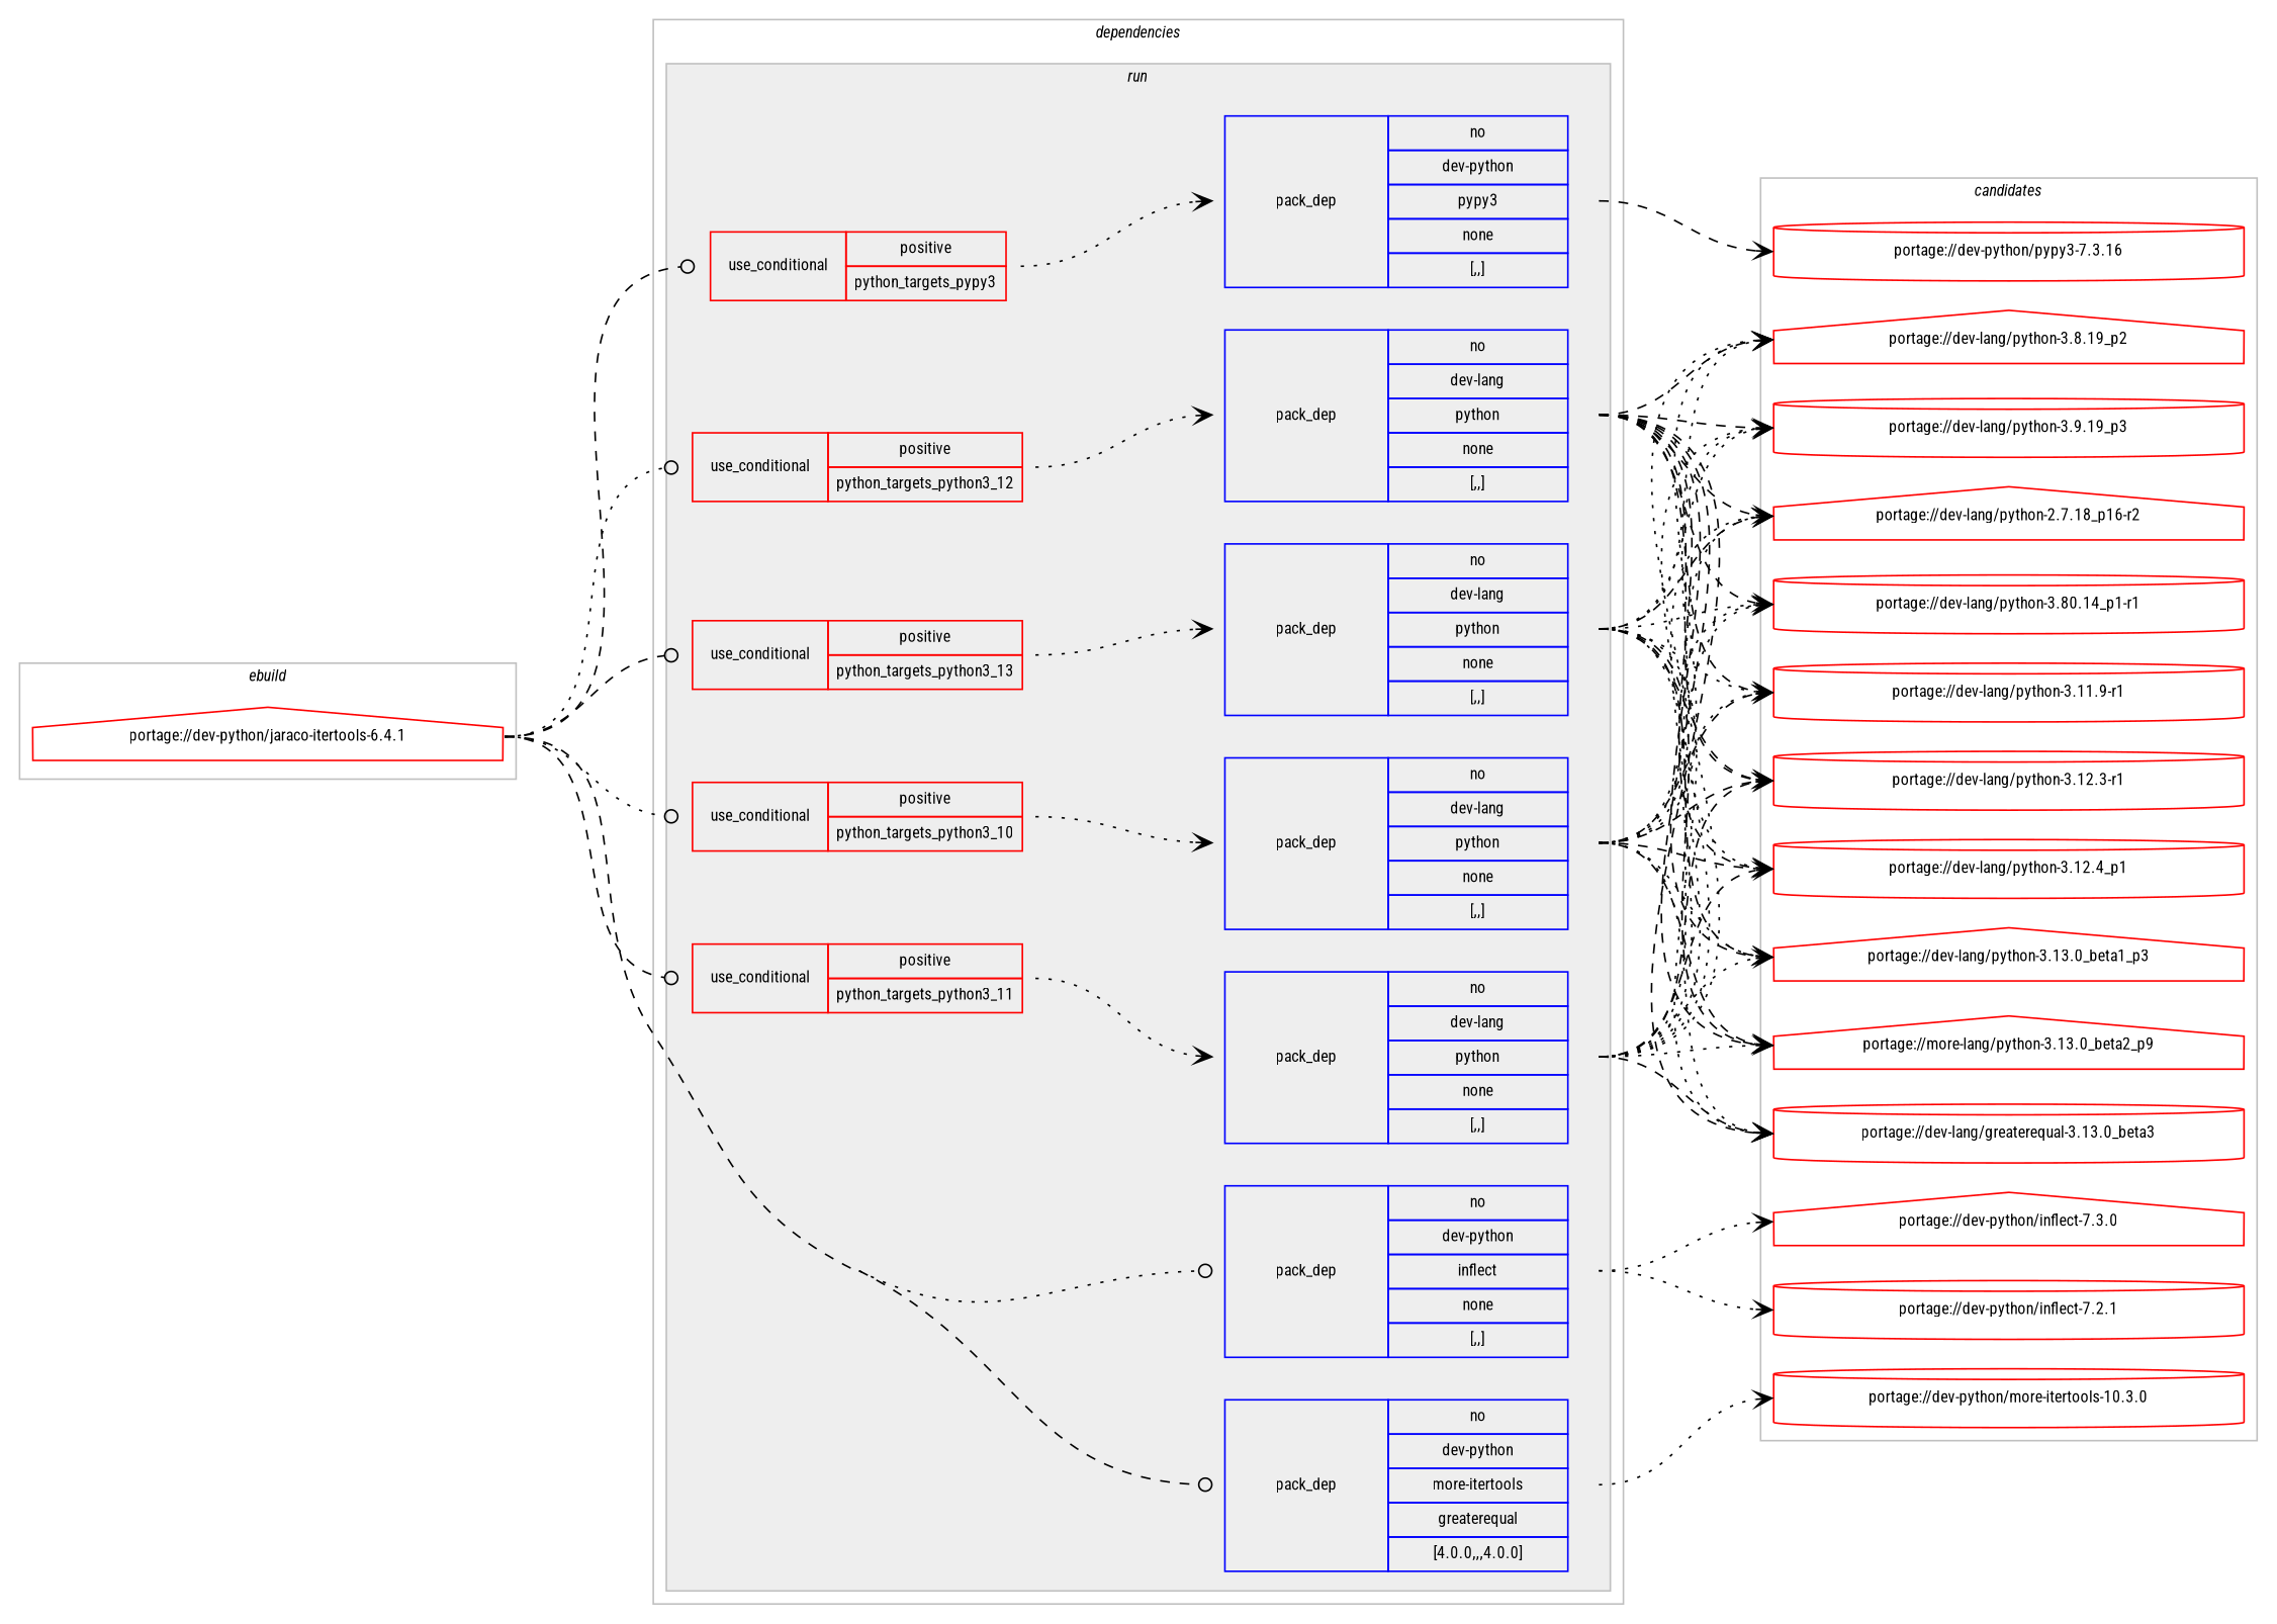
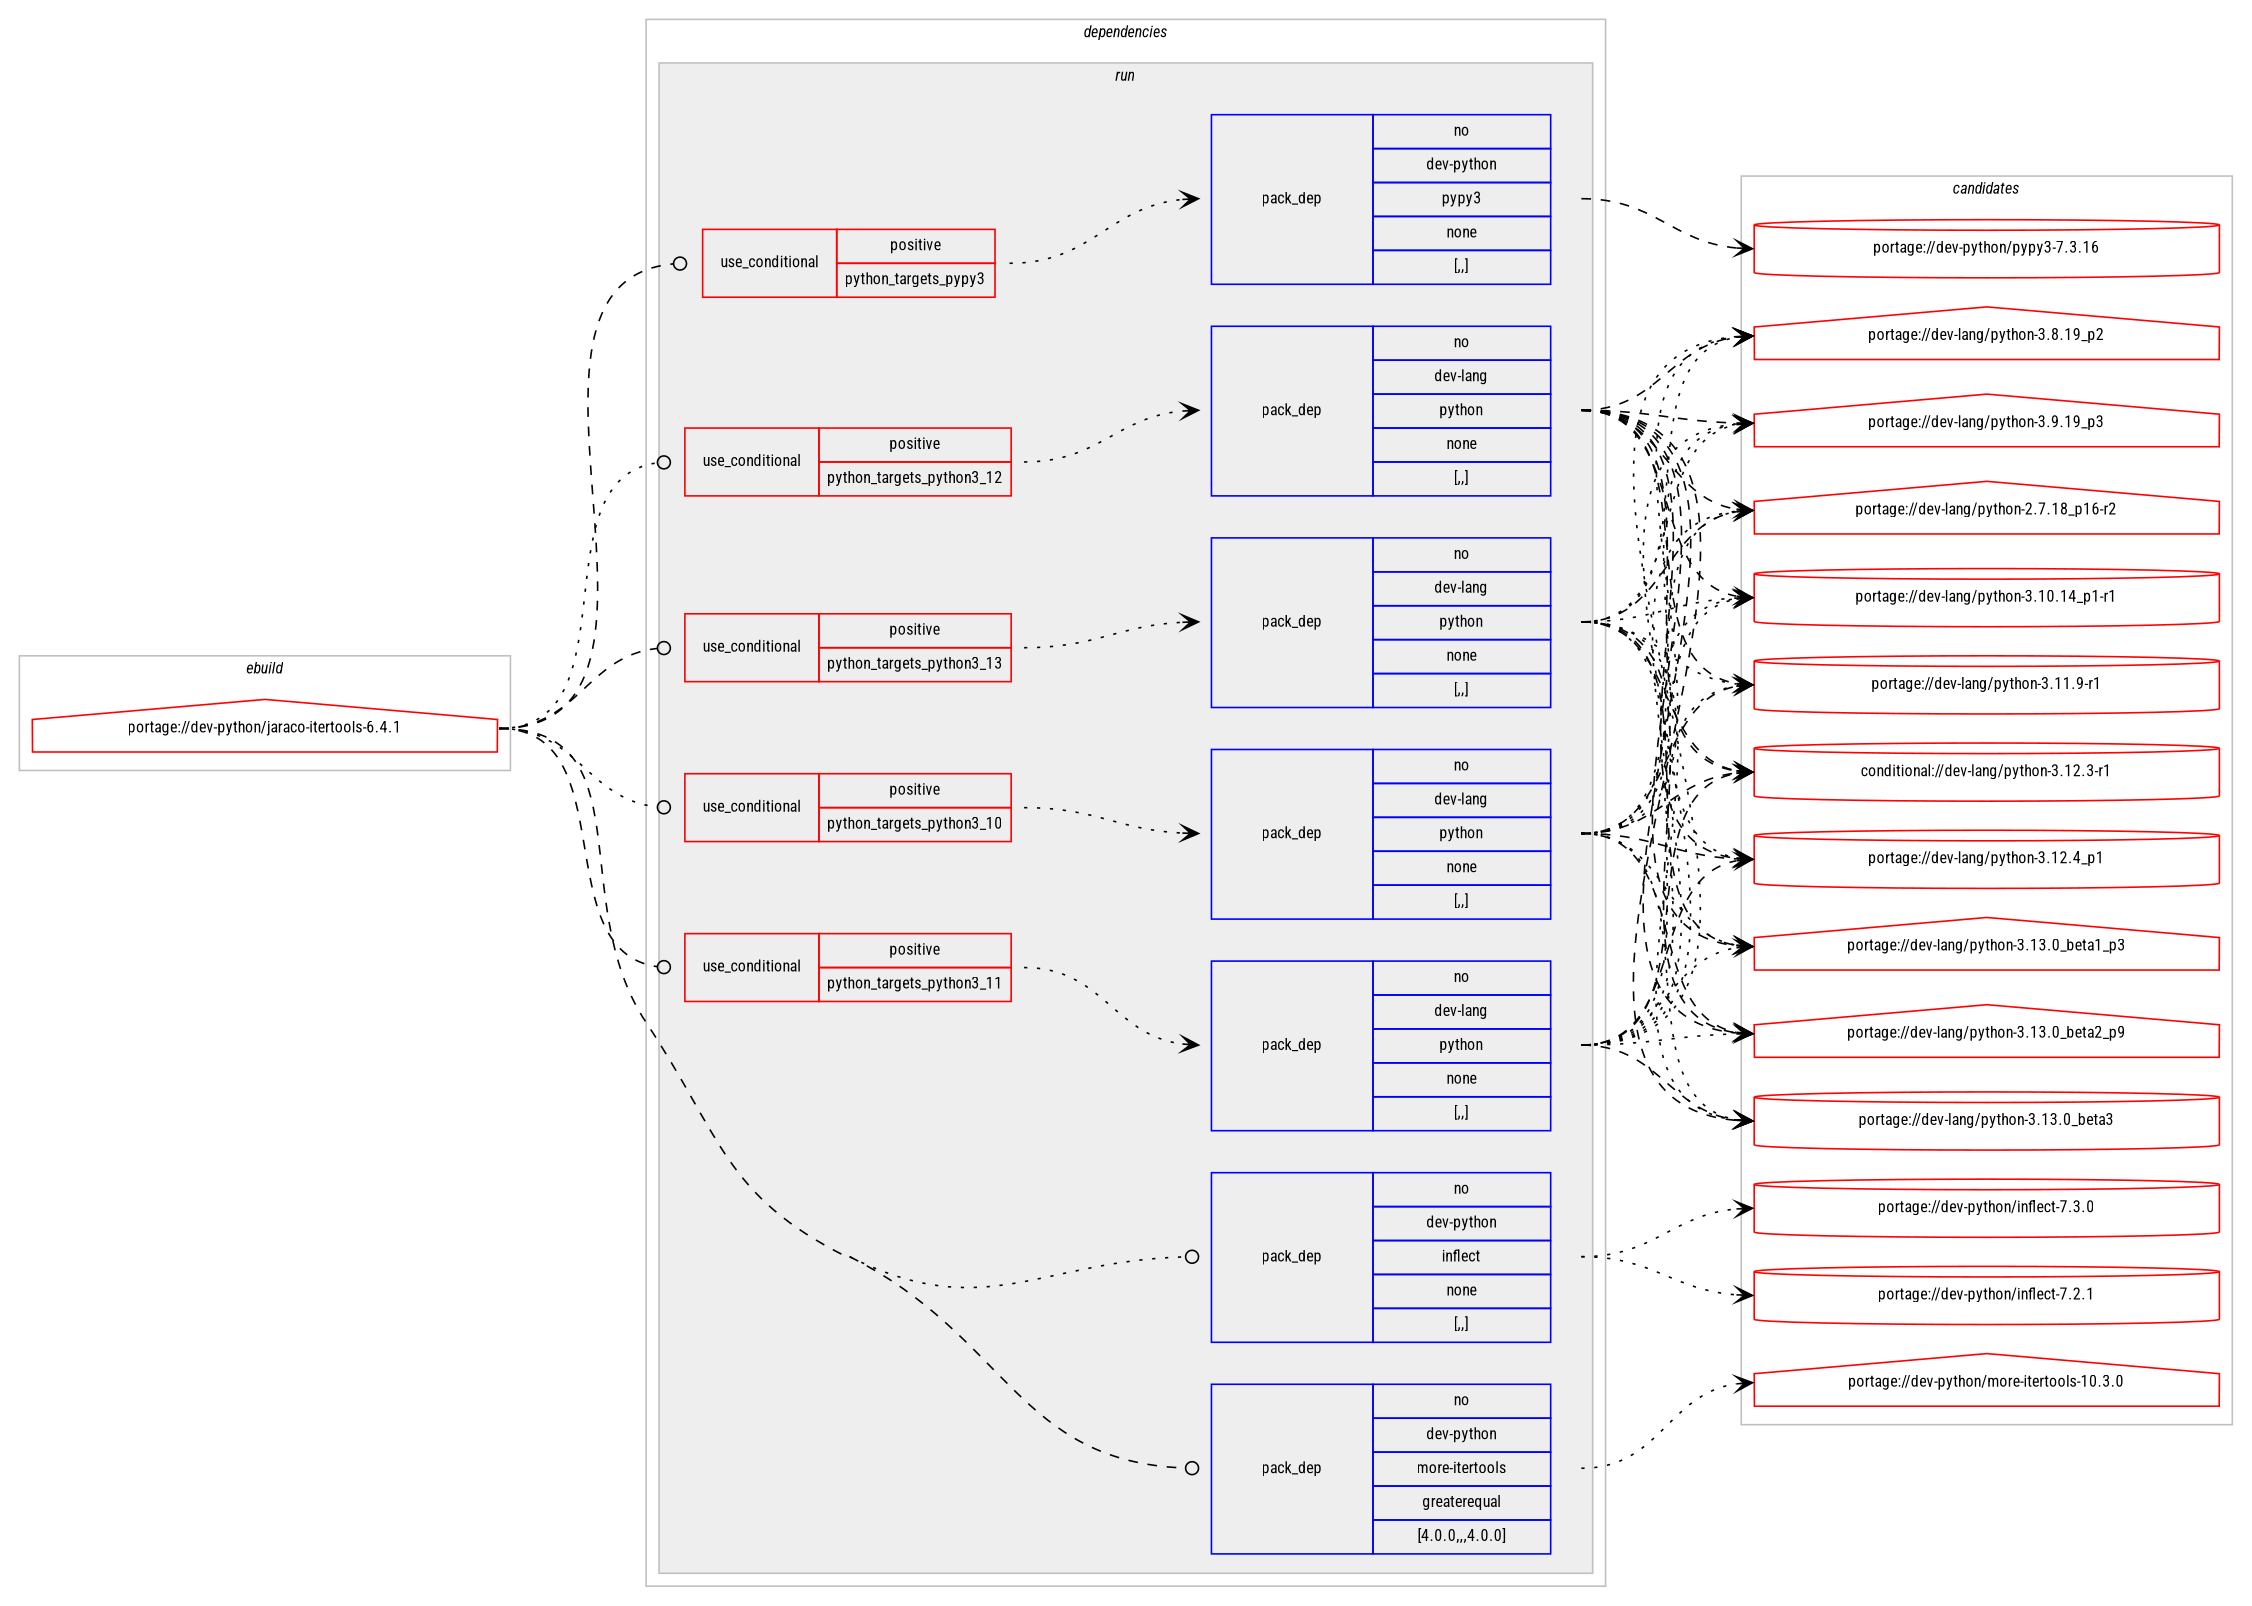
  digraph {
    compound=true
    concentrate=true
    fontname="Roboto Condensed"
    fontsize=10
    newrank=true
    rankdir=LR
    ranksep=1.5
    node [color=red fontname="Roboto Condensed" fontsize=10 shape=none]
    edge [arrowhead=vee fontname="Roboto Condensed" headport=w style=dotted tailport=e weight=100]
    n1 [label="portage://dev-python/jaraco-itertools-6.4.1" shape=house width=4]
    n2 [color=blue label=<<TABLE BORDER="0" CELLBORDER="1" CELLSPACING="0" CELLPADDING="4" WIDTH="220"><TR><TD ROWSPAN="6" CELLPADDING="30">pack_dep</TD></TR><TR><TD WIDTH="110">no</TD></TR><TR><TD>dev-python</TD></TR><TR><TD>pypy3</TD></TR><TR><TD>none</TD></TR><TR><TD>[,,]</TD></TR></TABLE>>]
    n3 [label=<<TABLE BORDER="0" CELLBORDER="1" CELLSPACING="0" CELLPADDING="4"><TR><TD ROWSPAN="3" CELLPADDING="10">use_conditional</TD></TR><TR><TD>positive</TD></TR><TR><TD>python_targets_pypy3</TD></TR></TABLE>>]
    n4 [color=blue label=<<TABLE BORDER="0" CELLBORDER="1" CELLSPACING="0" CELLPADDING="4" WIDTH="220"><TR><TD ROWSPAN="6" CELLPADDING="30">pack_dep</TD></TR><TR><TD WIDTH="110">no</TD></TR><TR><TD>dev-lang</TD></TR><TR><TD>python</TD></TR><TR><TD>none</TD></TR><TR><TD>[,,]</TD></TR></TABLE>>]
    n5 [label=<<TABLE BORDER="0" CELLBORDER="1" CELLSPACING="0" CELLPADDING="4"><TR><TD ROWSPAN="3" CELLPADDING="10">use_conditional</TD></TR><TR><TD>positive</TD></TR><TR><TD>python_targets_python3_10</TD></TR></TABLE>>]
    n6 [color=blue label=<<TABLE BORDER="0" CELLBORDER="1" CELLSPACING="0" CELLPADDING="4" WIDTH="220"><TR><TD ROWSPAN="6" CELLPADDING="30">pack_dep</TD></TR><TR><TD WIDTH="110">no</TD></TR><TR><TD>dev-lang</TD></TR><TR><TD>python</TD></TR><TR><TD>none</TD></TR><TR><TD>[,,]</TD></TR></TABLE>>]
    n7 [label=<<TABLE BORDER="0" CELLBORDER="1" CELLSPACING="0" CELLPADDING="4"><TR><TD ROWSPAN="3" CELLPADDING="10">use_conditional</TD></TR><TR><TD>positive</TD></TR><TR><TD>python_targets_python3_11</TD></TR></TABLE>>]
    n8 [color=blue label=<<TABLE BORDER="0" CELLBORDER="1" CELLSPACING="0" CELLPADDING="4" WIDTH="220"><TR><TD ROWSPAN="6" CELLPADDING="30">pack_dep</TD></TR><TR><TD WIDTH="110">no</TD></TR><TR><TD>dev-lang</TD></TR><TR><TD>python</TD></TR><TR><TD>none</TD></TR><TR><TD>[,,]</TD></TR></TABLE>>]
    n9 [label=<<TABLE BORDER="0" CELLBORDER="1" CELLSPACING="0" CELLPADDING="4"><TR><TD ROWSPAN="3" CELLPADDING="10">use_conditional</TD></TR><TR><TD>positive</TD></TR><TR><TD>python_targets_python3_12</TD></TR></TABLE>>]
    n10 [color=blue label=<<TABLE BORDER="0" CELLBORDER="1" CELLSPACING="0" CELLPADDING="4" WIDTH="220"><TR><TD ROWSPAN="6" CELLPADDING="30">pack_dep</TD></TR><TR><TD WIDTH="110">no</TD></TR><TR><TD>dev-lang</TD></TR><TR><TD>python</TD></TR><TR><TD>none</TD></TR><TR><TD>[,,]</TD></TR></TABLE>>]
    n11 [label=<<TABLE BORDER="0" CELLBORDER="1" CELLSPACING="0" CELLPADDING="4"><TR><TD ROWSPAN="3" CELLPADDING="10">use_conditional</TD></TR><TR><TD>positive</TD></TR><TR><TD>python_targets_python3_13</TD></TR></TABLE>>]
    n12 [color=blue label=<<TABLE BORDER="0" CELLBORDER="1" CELLSPACING="0" CELLPADDING="4" WIDTH="220"><TR><TD ROWSPAN="6" CELLPADDING="30">pack_dep</TD></TR><TR><TD WIDTH="110">no</TD></TR><TR><TD>dev-python</TD></TR><TR><TD>inflect</TD></TR><TR><TD>none</TD></TR><TR><TD>[,,]</TD></TR></TABLE>>]
    n13 [color=blue label=<<TABLE BORDER="0" CELLBORDER="1" CELLSPACING="0" CELLPADDING="4" WIDTH="220"><TR><TD ROWSPAN="6" CELLPADDING="30">pack_dep</TD></TR><TR><TD WIDTH="110">no</TD></TR><TR><TD>dev-python</TD></TR><TR><TD>more-itertools</TD></TR><TR><TD>greaterequal</TD></TR><TR><TD>[4.0.0,,,4.0.0]</TD></TR></TABLE>>]
    n14 [label="portage://dev-python/pypy3-7.3.16" shape=cylinder width=4]
    n15 [label="portage://dev-lang/python-2.7.18_p16-r2" shape=house width=4]
-   n16 [label="portage://dev-lang/python-3.80.14_p1-r1" shape=cylinder width=4]
+   n16 [label="portage://dev-lang/python-3.10.14_p1-r1" shape=cylinder width=4]
    n17 [label="portage://dev-lang/python-3.11.9-r1" shape=cylinder width=4]
-   n18 [label="portage://dev-lang/python-3.12.3-r1" shape=cylinder width=4]
+   n18 [label="conditional://dev-lang/python-3.12.3-r1" shape=cylinder width=4]
    n19 [label="portage://dev-lang/python-3.12.4_p1" shape=cylinder width=4]
    n20 [label="portage://dev-lang/python-3.13.0_beta1_p3" shape=house width=4]
-   n21 [label="portage://more-lang/python-3.13.0_beta2_p9" shape=house width=4]
-   n22 [label="portage://dev-lang/greaterequal-3.13.0_beta3" shape=cylinder width=4]
+   n21 [label="portage://dev-lang/python-3.13.0_beta2_p9" shape=house width=4]
+   n22 [label="portage://dev-lang/python-3.13.0_beta3" shape=cylinder width=4]
    n23 [label="portage://dev-lang/python-3.8.19_p2" shape=house width=4]
-   n24 [label="portage://dev-lang/python-3.9.19_p3" shape=cylinder width=4]
+   n24 [label="portage://dev-lang/python-3.9.19_p3" shape=house width=4]
    n25 [label="portage://dev-python/inflect-7.2.1" shape=cylinder width=4]
-   n26 [label="portage://dev-python/inflect-7.3.0" shape=house width=4]
-   n27 [label="portage://dev-python/more-itertools-10.3.0" shape=cylinder width=4]
+   n26 [label="portage://dev-python/inflect-7.3.0" shape=cylinder width=4]
+   n27 [label="portage://dev-python/more-itertools-10.3.0" shape=house width=4]
    subgraph cluster_1 {
      color=gray
      label=<<i>ebuild</i>>
      rank=same
      n1
    }
    subgraph cluster_2 {
      color=gray
      label=<<i>dependencies</i>>
      subgraph cluster_3 {
        color=gray
        fillcolor="#eeeeee"
        label=<<i>compile</i>>
        style=filled
      }
      subgraph cluster_4 {
        color=gray
        fillcolor="#eeeeee"
        label=<<i>compile and run</i>>
        style=filled
      }
      subgraph cluster_5 {
        color=gray
        fillcolor="#eeeeee"
        label=<<i>run</i>>
        style=filled
        subgraph sub_6 {
          color=gray
          fillcolor="#eeeeee"
          label=<<i>run</i>>
          style=filled
          n3
          subgraph sub_7 {
            color=gray
            fillcolor="#eeeeee"
            label=<<i>run</i>>
            style=filled
            n2
          }
        }
        subgraph sub_8 {
          color=gray
          fillcolor="#eeeeee"
          label=<<i>run</i>>
          style=filled
          n5
          subgraph sub_9 {
            color=gray
            fillcolor="#eeeeee"
            label=<<i>run</i>>
            style=filled
            n4
          }
        }
        subgraph sub_10 {
          color=gray
          fillcolor="#eeeeee"
          label=<<i>run</i>>
          style=filled
          n7
          subgraph sub_11 {
            color=gray
            fillcolor="#eeeeee"
            label=<<i>run</i>>
            style=filled
            n6
          }
        }
        subgraph sub_12 {
          color=gray
          fillcolor="#eeeeee"
          label=<<i>run</i>>
          style=filled
          n9
          subgraph sub_13 {
            color=gray
            fillcolor="#eeeeee"
            label=<<i>run</i>>
            style=filled
            n8
          }
        }
        subgraph sub_14 {
          color=gray
          fillcolor="#eeeeee"
          label=<<i>run</i>>
          style=filled
          n11
          subgraph sub_15 {
            color=gray
            fillcolor="#eeeeee"
            label=<<i>run</i>>
            style=filled
            n10
          }
        }
        subgraph sub_16 {
          color=gray
          fillcolor="#eeeeee"
          label=<<i>run</i>>
          style=filled
          n12
        }
        subgraph sub_17 {
          color=gray
          fillcolor="#eeeeee"
          label=<<i>run</i>>
          style=filled
          n13
        }
      }
    }
    subgraph cluster_18 {
      color=gray
      label=<<i>candidates</i>>
      rank=same
      subgraph sub_19 {
        color=black
        label=<<i>candidates</i>>
        nodesep=1
        rank=same
        n14
      }
      subgraph sub_20 {
        color=black
        label=<<i>candidates</i>>
        nodesep=1
        rank=same
        n15
        n16
        n17
        n18
        n19
        n20
        n21
        n22
        n23
        n24
      }
      subgraph sub_21 {
        color=black
        label=<<i>candidates</i>>
        nodesep=1
        rank=same
        n15
        n16
        n17
        n18
        n19
        n20
        n21
        n22
        n23
        n24
      }
      subgraph sub_22 {
        color=black
        label=<<i>candidates</i>>
        nodesep=1
        rank=same
        n15
        n16
        n17
        n18
        n19
        n20
        n21
        n22
        n23
        n24
      }
      subgraph sub_23 {
        color=black
        label=<<i>candidates</i>>
        nodesep=1
        rank=same
        n15
        n16
        n17
        n18
        n19
        n20
        n21
        n22
        n23
        n24
      }
      subgraph sub_24 {
        color=black
        label=<<i>candidates</i>>
        nodesep=1
        rank=same
        n25
        n26
      }
      subgraph sub_25 {
        color=black
        label=<<i>candidates</i>>
        nodesep=1
        rank=same
        n27
      }
    }
    n1 -> n3 [arrowhead=odot style=dashed weight=20]
    n1 -> n5 [arrowhead=odot weight=20]
    n1 -> n7 [arrowhead=odot style=dashed weight=20]
    n1 -> n9 [arrowhead=odot weight=20]
    n1 -> n11 [arrowhead=odot style=dashed weight=20]
    n1 -> n12 [arrowhead=odot weight=20]
    n1 -> n13 [arrowhead=odot style=dashed weight=20]
    n2 -> n14 [style=dashed]
    n3 -> n2 [weight=20]
    n4 -> n15
    n4 -> n16
    n4 -> n17 [style=dashed]
    n4 -> n18 [style=dashed]
    n4 -> n19 [style=dashed]
    n4 -> n20
    n4 -> n21 [style=dashed]
    n4 -> n22
    n4 -> n23
    n4 -> n24
    n5 -> n4 [weight=20]
    n6 -> n15
    n6 -> n16
    n6 -> n17
    n6 -> n18 [style=dashed]
    n6 -> n19 [style=dashed]
    n6 -> n20
    n6 -> n21
    n6 -> n22 [style=dashed]
    n6 -> n23
    n6 -> n24
    n7 -> n6 [weight=20]
    n8 -> n15 [style=dashed]
    n8 -> n16 [style=dashed]
    n8 -> n17 [style=dashed]
    n8 -> n18 [style=dashed]
    n8 -> n19 [style=dashed]
    n8 -> n20 [style=dashed]
    n8 -> n21 [style=dashed]
    n8 -> n22 [style=dashed]
    n8 -> n23 [style=dashed]
    n8 -> n24 [style=dashed]
    n9 -> n8 [weight=20]
    n10 -> n15 [style=dashed]
    n10 -> n16
    n10 -> n17
    n10 -> n18 [style=dashed]
    n10 -> n19
    n10 -> n20 [style=dashed]
    n10 -> n21 [style=dashed]
    n10 -> n22
    n10 -> n23
    n10 -> n24
    n11 -> n10 [weight=20]
    n12 -> n25
    n12 -> n26
    n13 -> n27
  }
